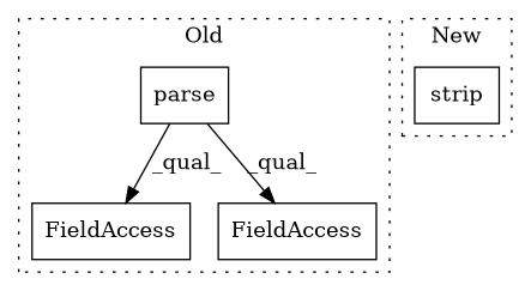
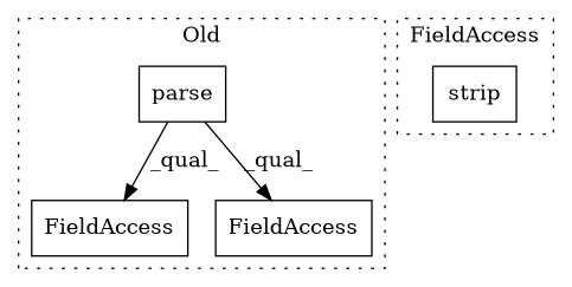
  digraph {
    node [a=32 shape=box]
    n1 [l="6,1" label=parse s="4069,4076"]
    n2 [a=22 l=46 label=FieldAccess s=4268]
    n3 [a=22 l=60 label=FieldAccess s=4369]
    n4 [l=7 label=strip s=4014]
    subgraph cluster_1 {
      label=Old
      style=dotted
      n1
      n2
      n3
    }
    subgraph cluster_2 {
-     label=New
+     label=FieldAccess
      style=dotted
      n4
    }
    n1 -> n2 [label=_qual_]
    n1 -> n3 [label=_qual_]
  }
